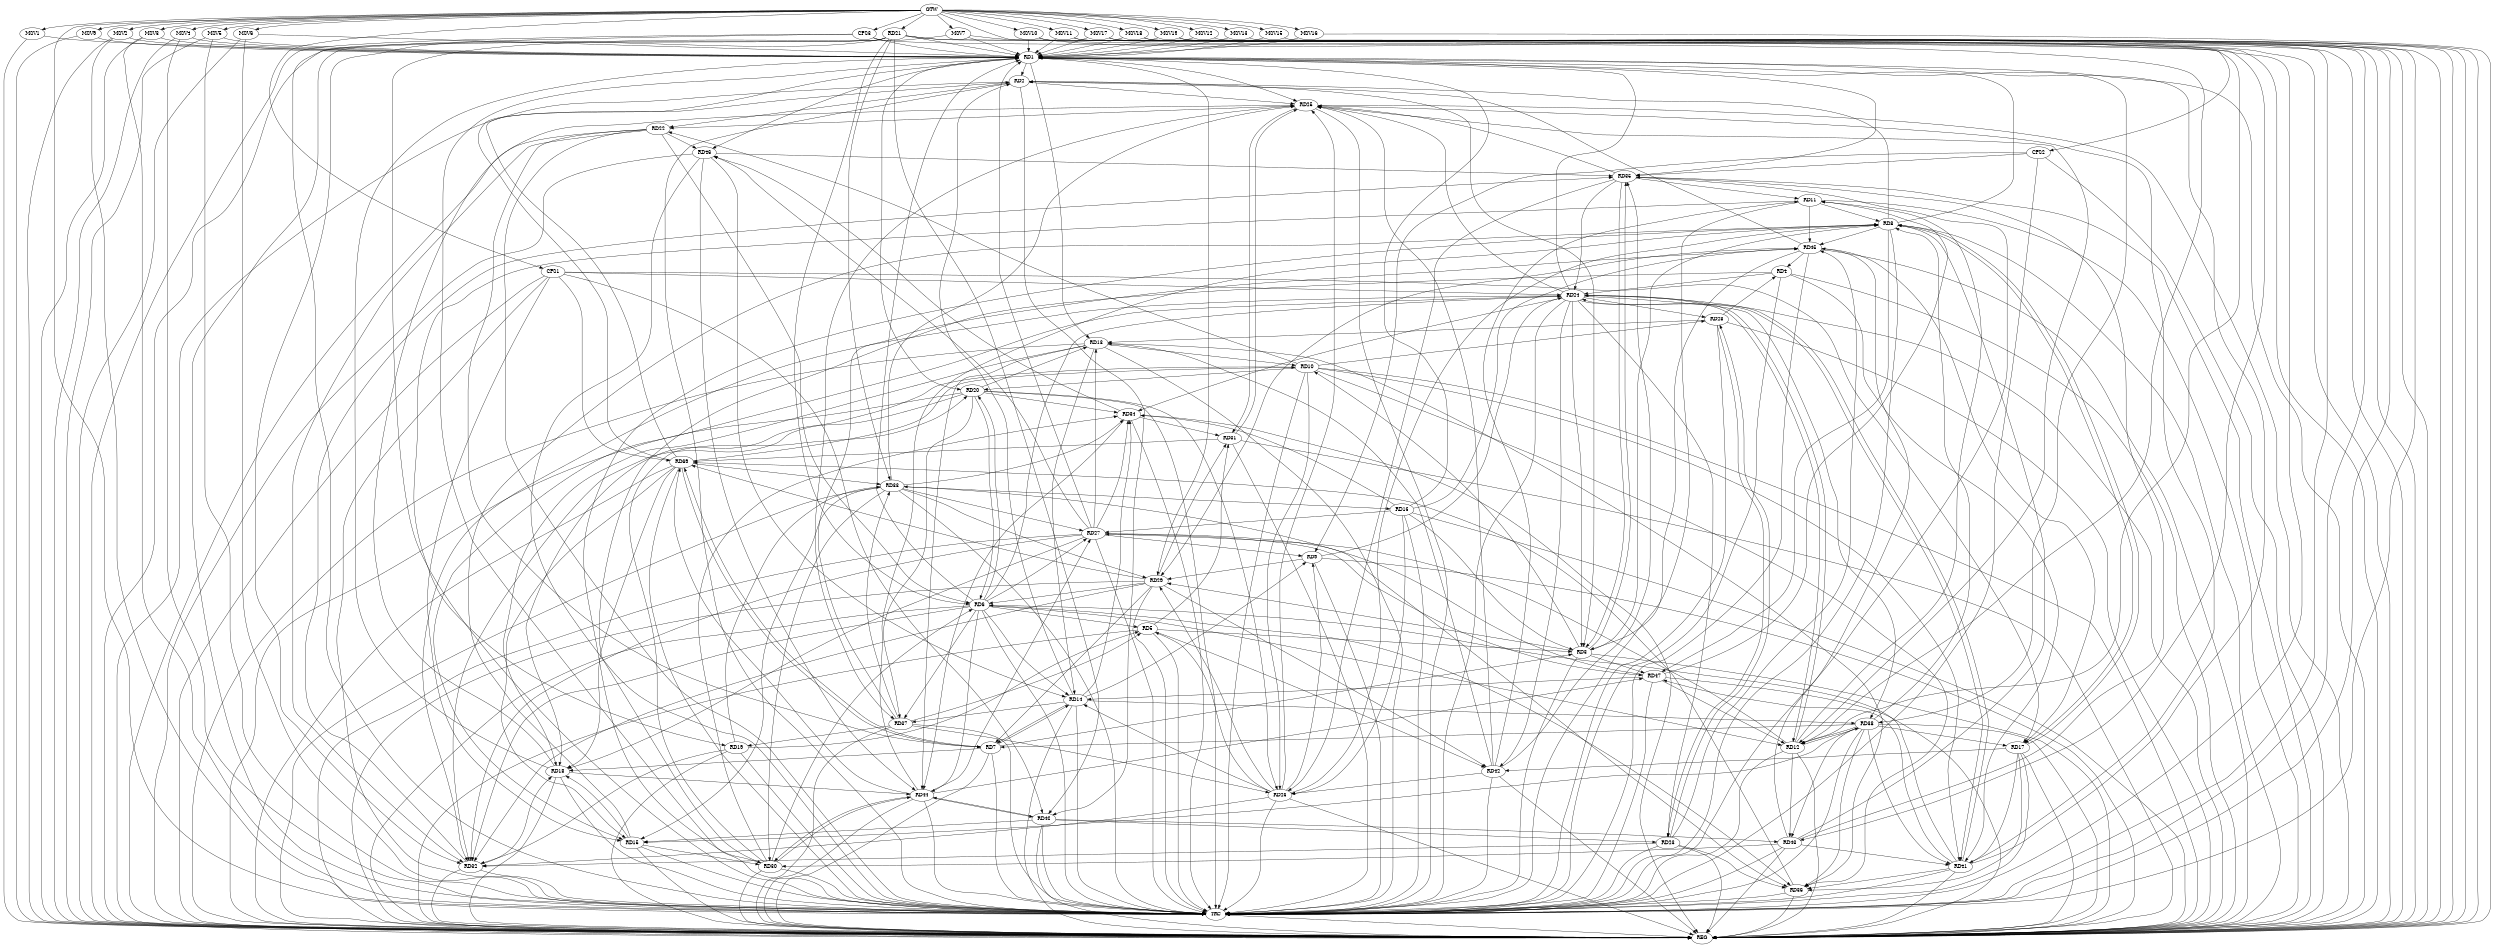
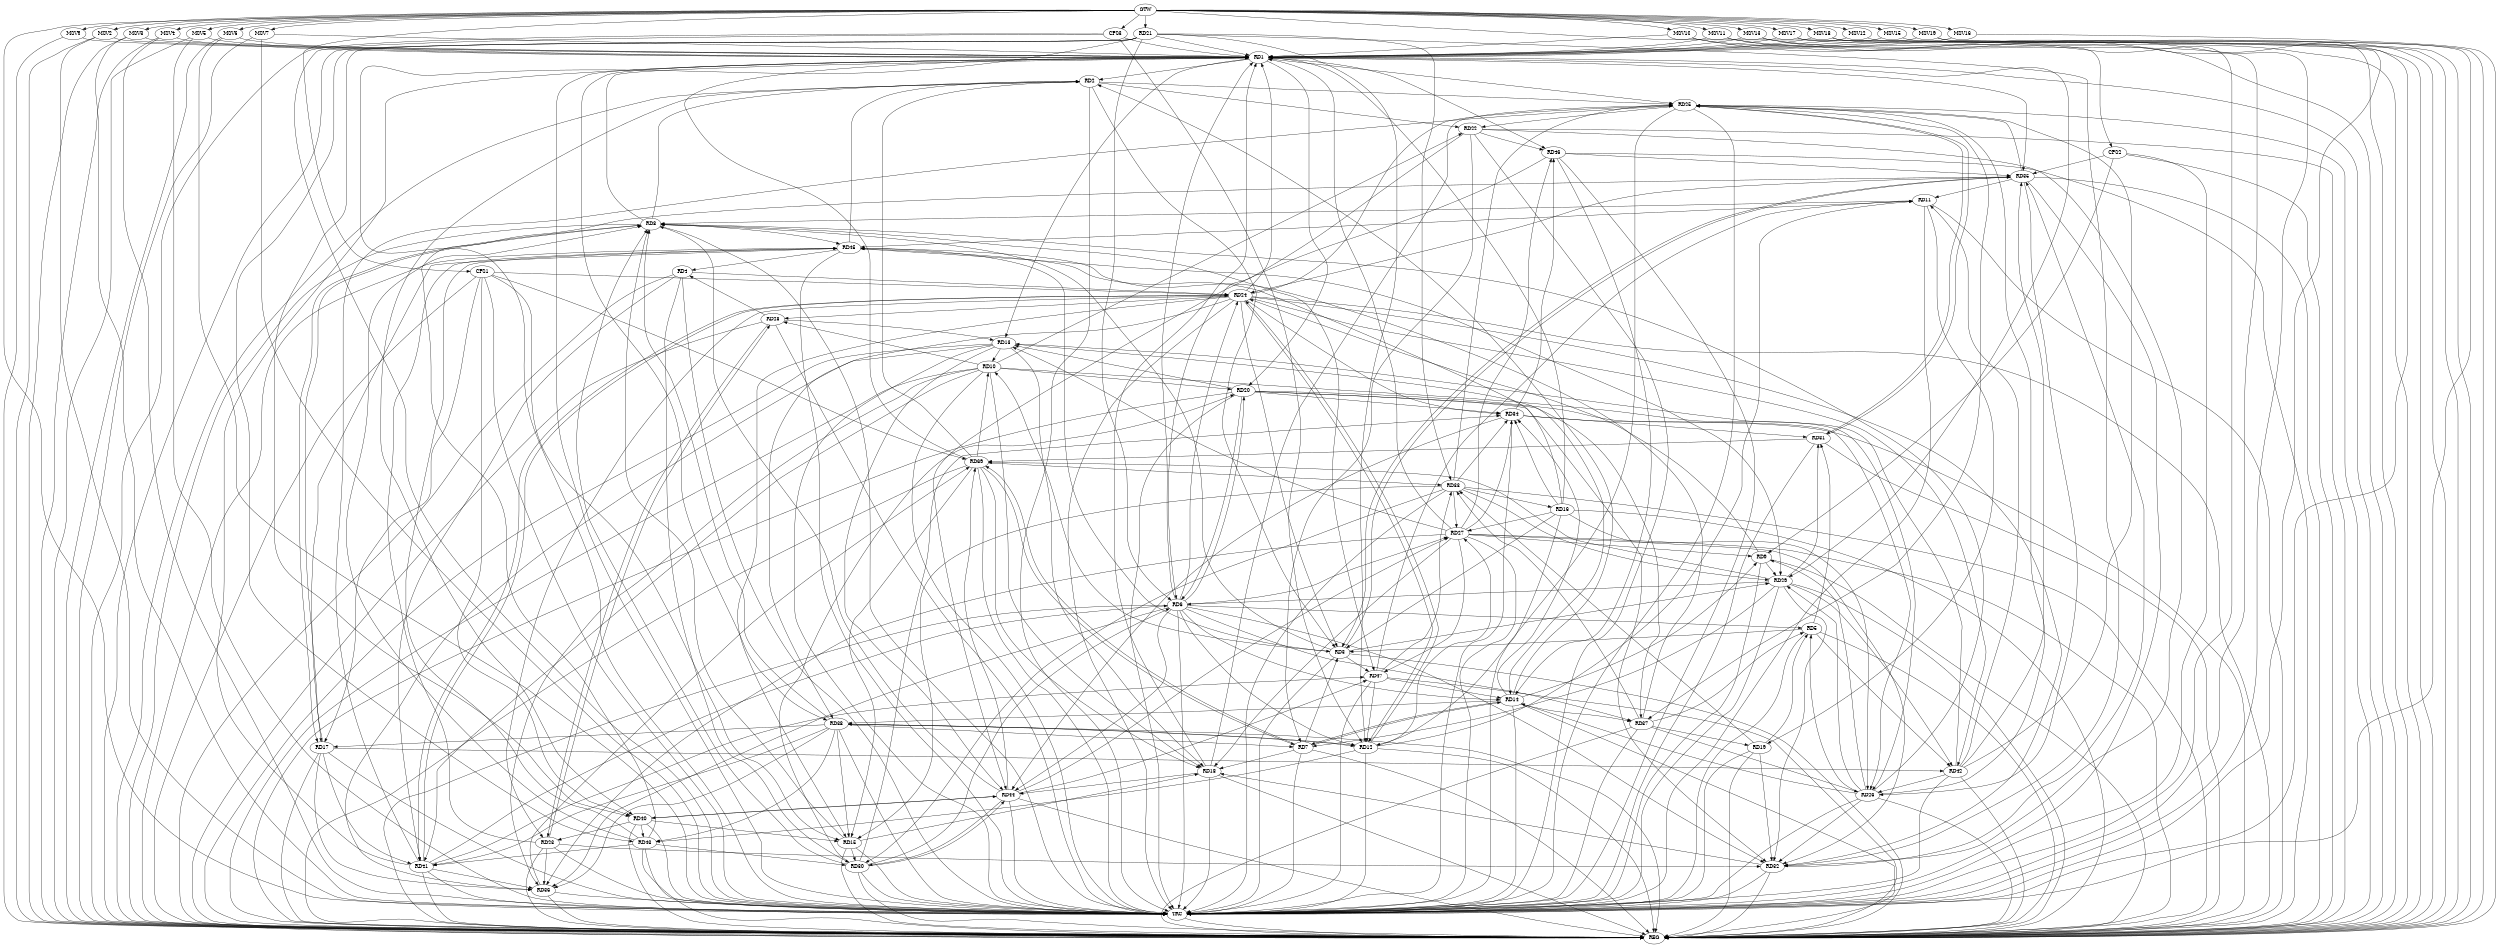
  strict digraph {
    n1 [label=RD1]
    n2 [label=RD2]
    n3 [label=RD13]
    n4 [label=RD20]
    n5 [label=RD25]
    n6 [label=RD29]
    n7 [label=RD35]
    n8 [label=RD38]
    n9 [label=RD46]
    n10 [label=REG]
    n11 [label=TRC]
    n12 [label=RD3]
    n13 [label=RD22]
    n14 [label=RD40]
    n15 [label=RD10]
    n16 [label=RD14]
    n17 [label=RD36]
    n18 [label=RD44]
    n19 [label=RD18]
    n20 [label=RD6]
    n21 [label=RD32]
    n22 [label=RD37]
    n23 [label=RD26]
    n24 [label=RD34]
    n25 [label=RD31]
    n26 [label=RD12]
    n27 [label=RD42]
    n28 [label=RD7]
    n29 [label=RD69]
    n30 [label=RD24]
    n31 [label=RD11]
    n32 [label=RD8]
    n33 [label=RD41]
    n34 [label=RD17]
    n35 [label=RD43]
    n36 [label=RD15]
    n37 [label=RD47]
    n38 [label=RD23]
    n39 [label=RD45]
    n40 [label=RD28]
    n41 [label=RD33]
    n42 [label=RD4]
    n43 [label=RD30]
    n44 [label=RD5]
    n45 [label=RD27]
    n46 [label=RD9]
    n47 [label=RD19]
    n48 [label=RD16]
    n49 [label=RD21]
    n50 [label=CPS1]
    n51 [label=CPS2]
    n52 [label=CPS3]
    n53 [label=GTW]
-   n54 [label=MSV1]
    n55 [label=MSV2]
    n56 [label=MSV3]
    n57 [label=MSV4]
    n58 [label=MSV5]
    n59 [label=MSV6]
    n60 [label=MSV7]
    n61 [label=MSV9]
    n62 [label=MSV10]
    n63 [label=MSV11]
    n64 [label=MSV12]
    n65 [label=MSV13]
    n66 [label=MSV15]
    n67 [label=MSV16]
    n68 [label=MSV17]
    n69 [label=MSV18]
    n70 [label=MSV19]
    n1 -> n2
    n1 -> n3
    n1 -> n4
    n1 -> n5
    n1 -> n6
    n1 -> n7
    n1 -> n8
    n1 -> n9
    n1 -> n10
    n1 -> n11
    n2 -> n5
    n2 -> n10
    n2 -> n11
    n2 -> n12
    n2 -> n13
    n2 -> n14
    n3 -> n10
    n3 -> n11
    n3 -> n15
    n3 -> n16
    n3 -> n17
    n3 -> n18
    n3 -> n19
    n4 -> n3
    n4 -> n10
    n4 -> n11
    n4 -> n20
    n4 -> n21
    n4 -> n22
    n4 -> n23
    n4 -> n24
    n5 -> n10
    n5 -> n11
    n5 -> n13
    n5 -> n22
    n5 -> n25
    n5 -> n26
    n6 -> n10
    n6 -> n11
    n6 -> n20
    n6 -> n21
    n6 -> n25
    n6 -> n27
    n6 -> n28
    n6 -> n29
    n7 -> n5
    n7 -> n10
    n7 -> n11
    n7 -> n12
    n7 -> n23
    n7 -> n30
    n7 -> n31
    n8 -> n10
    n8 -> n11
    n8 -> n17
    n8 -> n26
    n8 -> n28
    n8 -> n32
    n8 -> n33
    n8 -> n34
    n8 -> n35
    n8 -> n36
    n9 -> n7
    n9 -> n10
    n9 -> n11
    n9 -> n16
    n9 -> n18
    n11 -> n10
    n12 -> n6
    n12 -> n7
    n12 -> n10
    n12 -> n11
    n12 -> n15
    n12 -> n32
    n12 -> n37
    n13 -> n9
    n13 -> n10
    n13 -> n11
    n13 -> n20
    n13 -> n21
    n13 -> n28
    n14 -> n10
    n14 -> n11
    n14 -> n18
    n14 -> n35
    n14 -> n36
    n14 -> n38
    n15 -> n4
    n15 -> n10
    n15 -> n11
    n15 -> n13
    n15 -> n17
    n15 -> n19
    n15 -> n23
    n15 -> n33
    n15 -> n40
    n16 -> n2
    n16 -> n8
    n16 -> n10
    n16 -> n11
    n16 -> n22
    n16 -> n24
    n16 -> n28
    n16 -> n46
    n17 -> n10
    n17 -> n11
    n17 -> n29
    n18 -> n10
    n18 -> n11
    n18 -> n14
    n18 -> n29
    n18 -> n32
    n18 -> n37
    n18 -> n43
    n18 -> n45
    n19 -> n1
    n19 -> n5
    n19 -> n10
    n19 -> n11
    n19 -> n18
    n20 -> n1
    n20 -> n4
    n20 -> n10
    n20 -> n11
    n20 -> n16
    n20 -> n17
    n20 -> n18
    n20 -> n21
    n20 -> n22
    n20 -> n26
    n20 -> n30
    n20 -> n44
    n20 -> n45
    n21 -> n7
    n21 -> n10
    n21 -> n11
    n21 -> n19
    n22 -> n10
    n22 -> n11
    n22 -> n23
    n22 -> n39
    n22 -> n41
    n22 -> n44
    n22 -> n47
    n23 -> n5
    n23 -> n6
    n23 -> n10
    n23 -> n11
    n23 -> n16
    n23 -> n21
    n23 -> n32
    n23 -> n44
    n23 -> n46
    n24 -> n9
    n24 -> n10
    n24 -> n11
    n24 -> n18
    n24 -> n25
    n25 -> n5
    n25 -> n10
    n25 -> n11
    n25 -> n29
    n26 -> n8
    n26 -> n10
    n26 -> n11
    n26 -> n30
    n26 -> n31
    n26 -> n35
    n26 -> n45
    n27 -> n3
    n27 -> n5
    n27 -> n7
    n27 -> n10
    n27 -> n11
    n27 -> n23
    n27 -> n31
    n28 -> n10
    n28 -> n11
    n28 -> n12
    n28 -> n16
    n28 -> n19
    n28 -> n29
    n29 -> n1
    n29 -> n2
    n29 -> n10
    n29 -> n11
    n29 -> n15
    n29 -> n19
    n29 -> n28
    n29 -> n36
    n29 -> n41
    n30 -> n1
    n30 -> n5
    n30 -> n8
    n30 -> n10
    n30 -> n11
    n30 -> n12
    n30 -> n21
    n30 -> n24
    n30 -> n26
    n30 -> n27
    n30 -> n33
    n30 -> n36
    n30 -> n38
    n30 -> n40
    n31 -> n10
    n31 -> n11
    n31 -> n32
    n31 -> n39
    n31 -> n47
    n32 -> n1
    n32 -> n2
    n32 -> n10
    n32 -> n11
    n32 -> n34
    n32 -> n37
    n32 -> n39
    n33 -> n1
    n33 -> n5
    n33 -> n10
    n33 -> n11
    n33 -> n17
    n33 -> n20
    n33 -> n30
    n33 -> n37
    n34 -> n10
    n34 -> n11
    n34 -> n17
    n34 -> n27
    n34 -> n32
    n34 -> n33
    n35 -> n7
    n35 -> n10
    n35 -> n11
    n35 -> n32
    n35 -> n33
    n35 -> n39
    n35 -> n43
    n36 -> n10
    n36 -> n11
    n36 -> n19
    n36 -> n32
    n36 -> n43
    n37 -> n10
    n37 -> n11
    n37 -> n16
    n37 -> n26
    n37 -> n31
    n37 -> n41
    n38 -> n10
    n38 -> n11
    n38 -> n17
    n38 -> n21
    n38 -> n39
    n38 -> n40
    n39 -> n2
    n39 -> n6
    n39 -> n10
    n39 -> n11
    n39 -> n12
    n39 -> n34
    n39 -> n42
    n40 -> n3
    n40 -> n10
    n40 -> n11
    n40 -> n38
    n40 -> n42
    n41 -> n5
    n41 -> n6
    n41 -> n10
    n41 -> n11
    n41 -> n24
    n41 -> n36
    n41 -> n43
    n41 -> n45
    n41 -> n48
    n42 -> n10
    n42 -> n11
    n42 -> n30
    n42 -> n33
    n42 -> n43
    n43 -> n4
    n43 -> n10
    n43 -> n11
    n43 -> n18
    n43 -> n20
    n43 -> n24
    n43 -> n32
    n44 -> n10
    n44 -> n11
    n44 -> n12
    n44 -> n25
    n44 -> n27
    n45 -> n1
    n45 -> n3
    n45 -> n9
    n45 -> n10
    n45 -> n11
    n45 -> n17
    n45 -> n19
    n45 -> n21
    n45 -> n24
    n45 -> n37
    n45 -> n46
    n46 -> n6
    n46 -> n10
    n46 -> n11
    n46 -> n30
    n47 -> n10
    n47 -> n11
    n47 -> n21
    n47 -> n41
    n47 -> n44
    n48 -> n1
    n48 -> n10
    n48 -> n11
    n48 -> n12
    n48 -> n23
    n48 -> n24
    n48 -> n39
    n48 -> n45
    n49 -> n1
    n49 -> n10
    n49 -> n11
    n49 -> n14
    n49 -> n20
    n49 -> n21
    n49 -> n26
    n49 -> n35
    n49 -> n41
    n50 -> n10
    n50 -> n11
    n50 -> n14
    n50 -> n29
    n50 -> n30
    n50 -> n34
    n50 -> n36
    n51 -> n7
    n51 -> n10
    n51 -> n11
    n51 -> n46
    n52 -> n1
    n52 -> n10
    n52 -> n11
    n52 -> n26
    n53 -> n11
    n53 -> n49
    n53 -> n50
    n53 -> n51
    n53 -> n52
-   n53 -> n54
    n53 -> n55
    n53 -> n56
    n53 -> n57
    n53 -> n58
    n53 -> n59
    n53 -> n60
    n53 -> n61
    n53 -> n62
    n53 -> n63
    n53 -> n64
    n53 -> n65
    n53 -> n66
    n53 -> n67
    n53 -> n68
    n53 -> n69
    n53 -> n70
-   n54 -> n1
-   n54 -> n10
    n55 -> n1
    n55 -> n10
    n55 -> n11
    n56 -> n1
    n56 -> n10
    n56 -> n11
    n57 -> n1
    n57 -> n10
    n57 -> n11
    n58 -> n1
    n58 -> n10
    n58 -> n11
    n59 -> n1
    n59 -> n10
    n59 -> n11
    n60 -> n1
    n60 -> n10
    n60 -> n11
    n61 -> n1
    n61 -> n10
    n62 -> n1
    n62 -> n10
    n62 -> n11
    n63 -> n1
    n63 -> n10
    n63 -> n11
    n64 -> n1
    n64 -> n10
    n65 -> n1
    n65 -> n10
+   n65 -> n11
    n66 -> n1
    n66 -> n10
    n67 -> n1
    n67 -> n10
    n68 -> n1
    n68 -> n10
    n68 -> n11
    n69 -> n1
    n69 -> n10
    n69 -> n11
    n70 -> n1
    n70 -> n10
    n70 -> n11
  }
